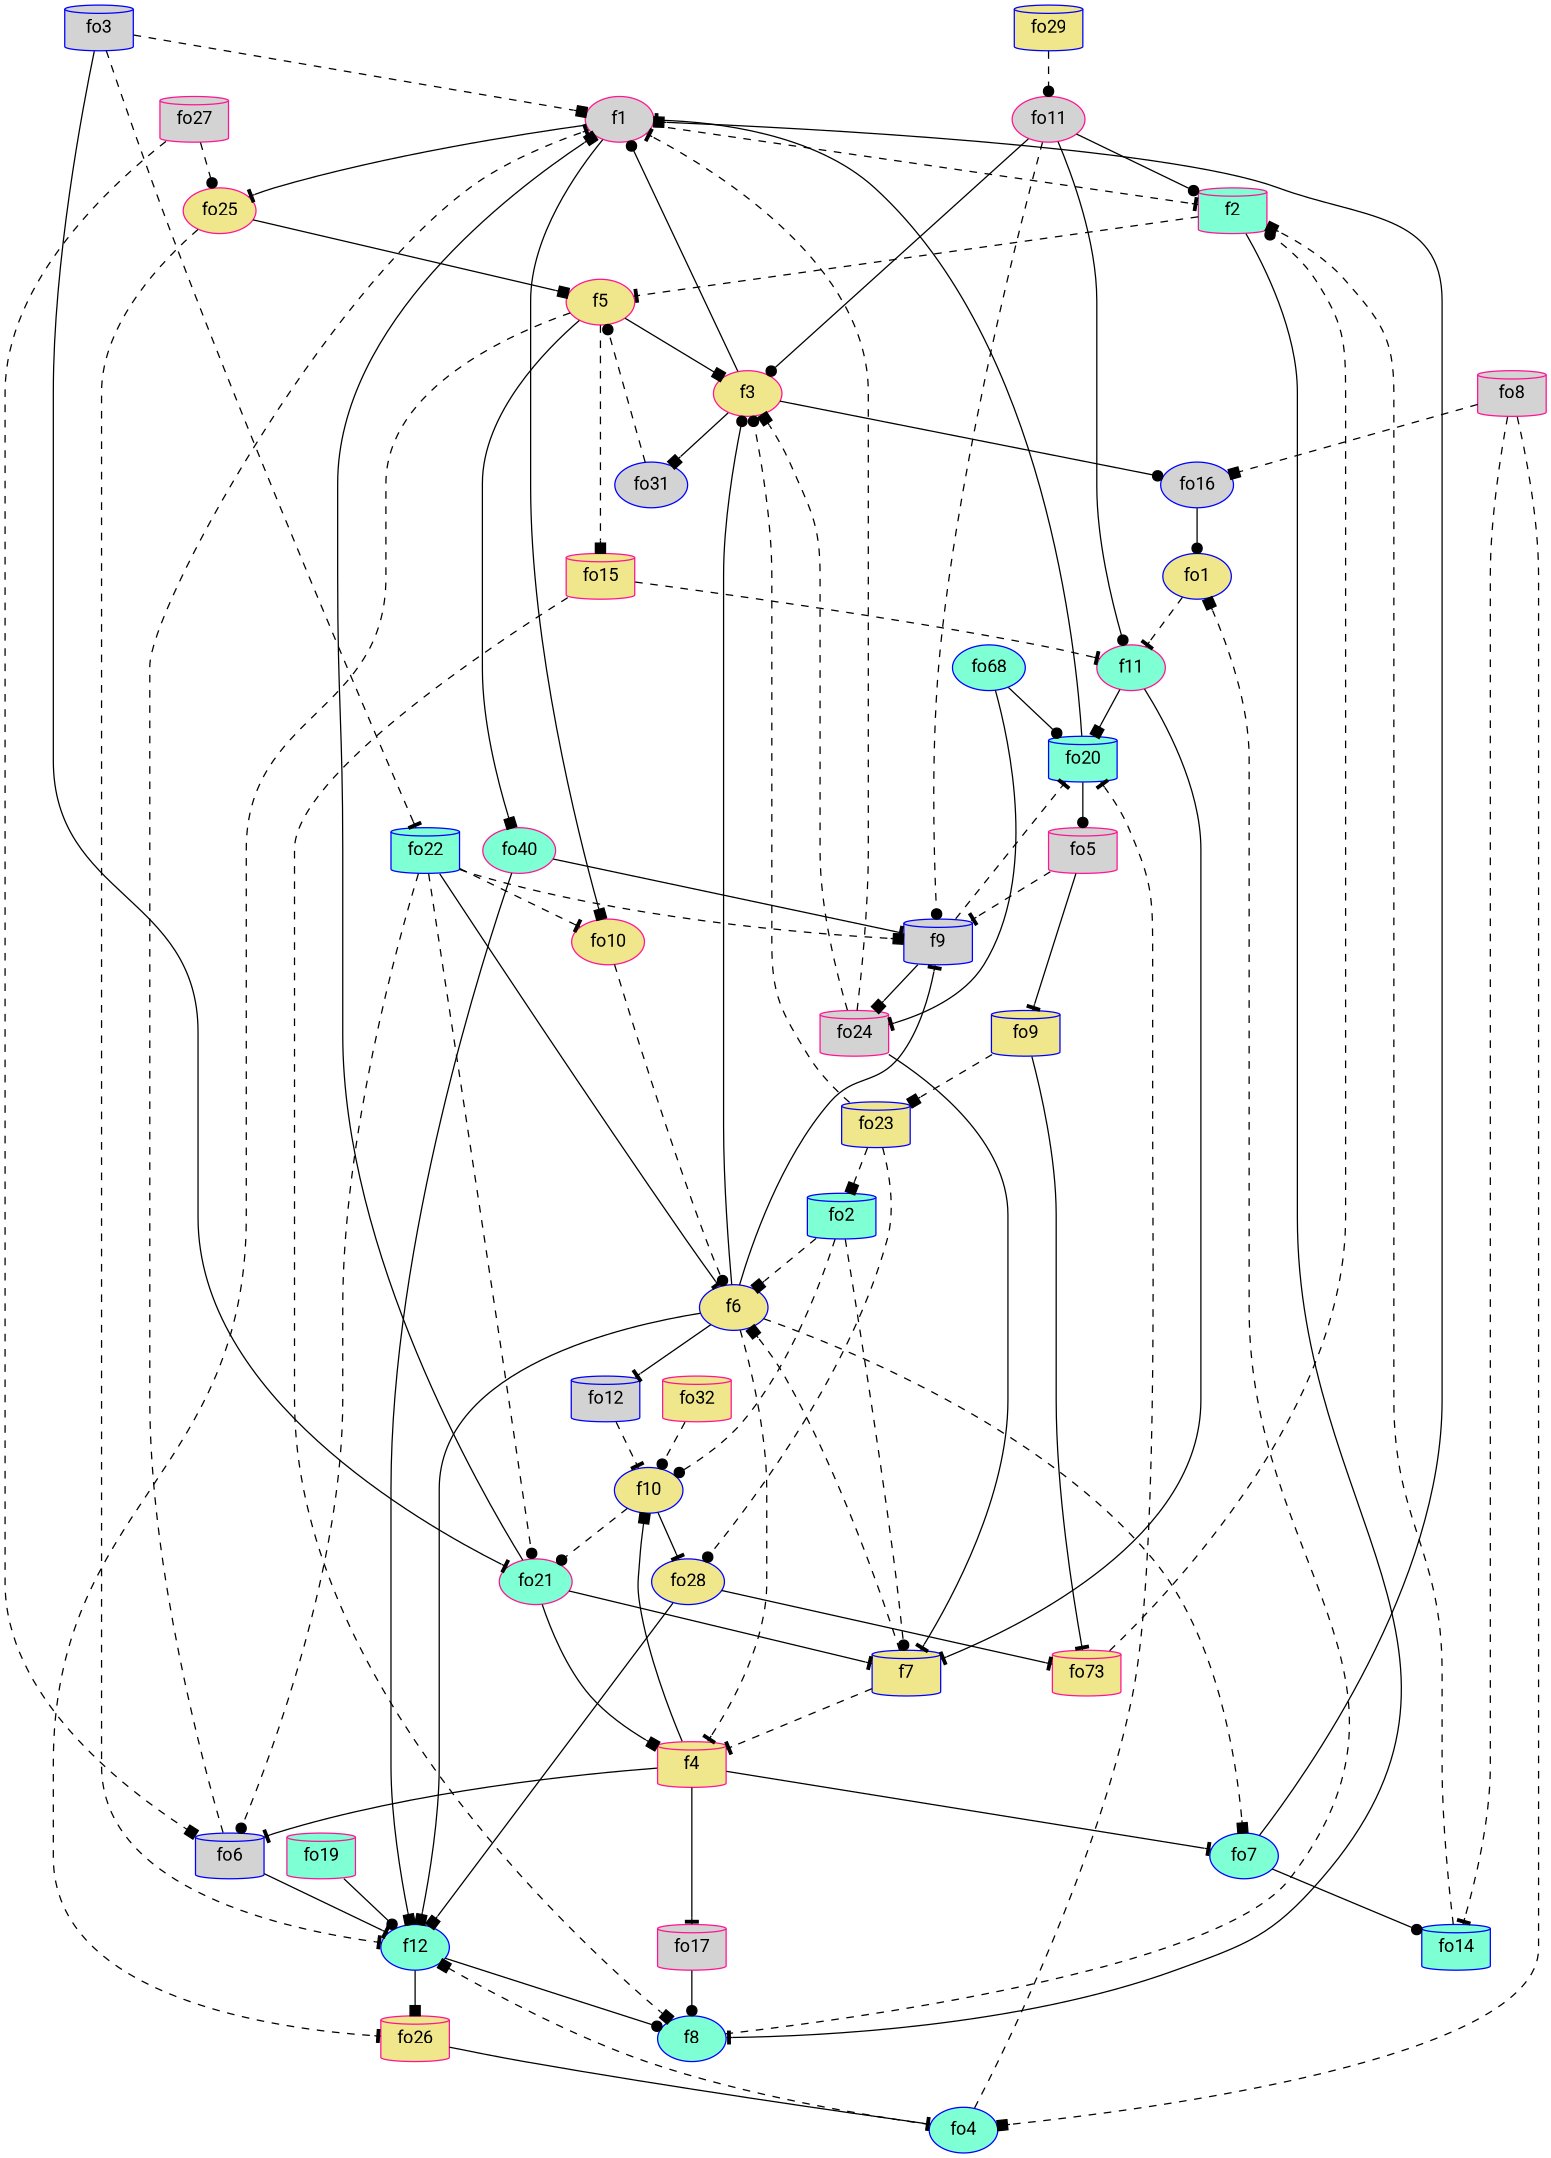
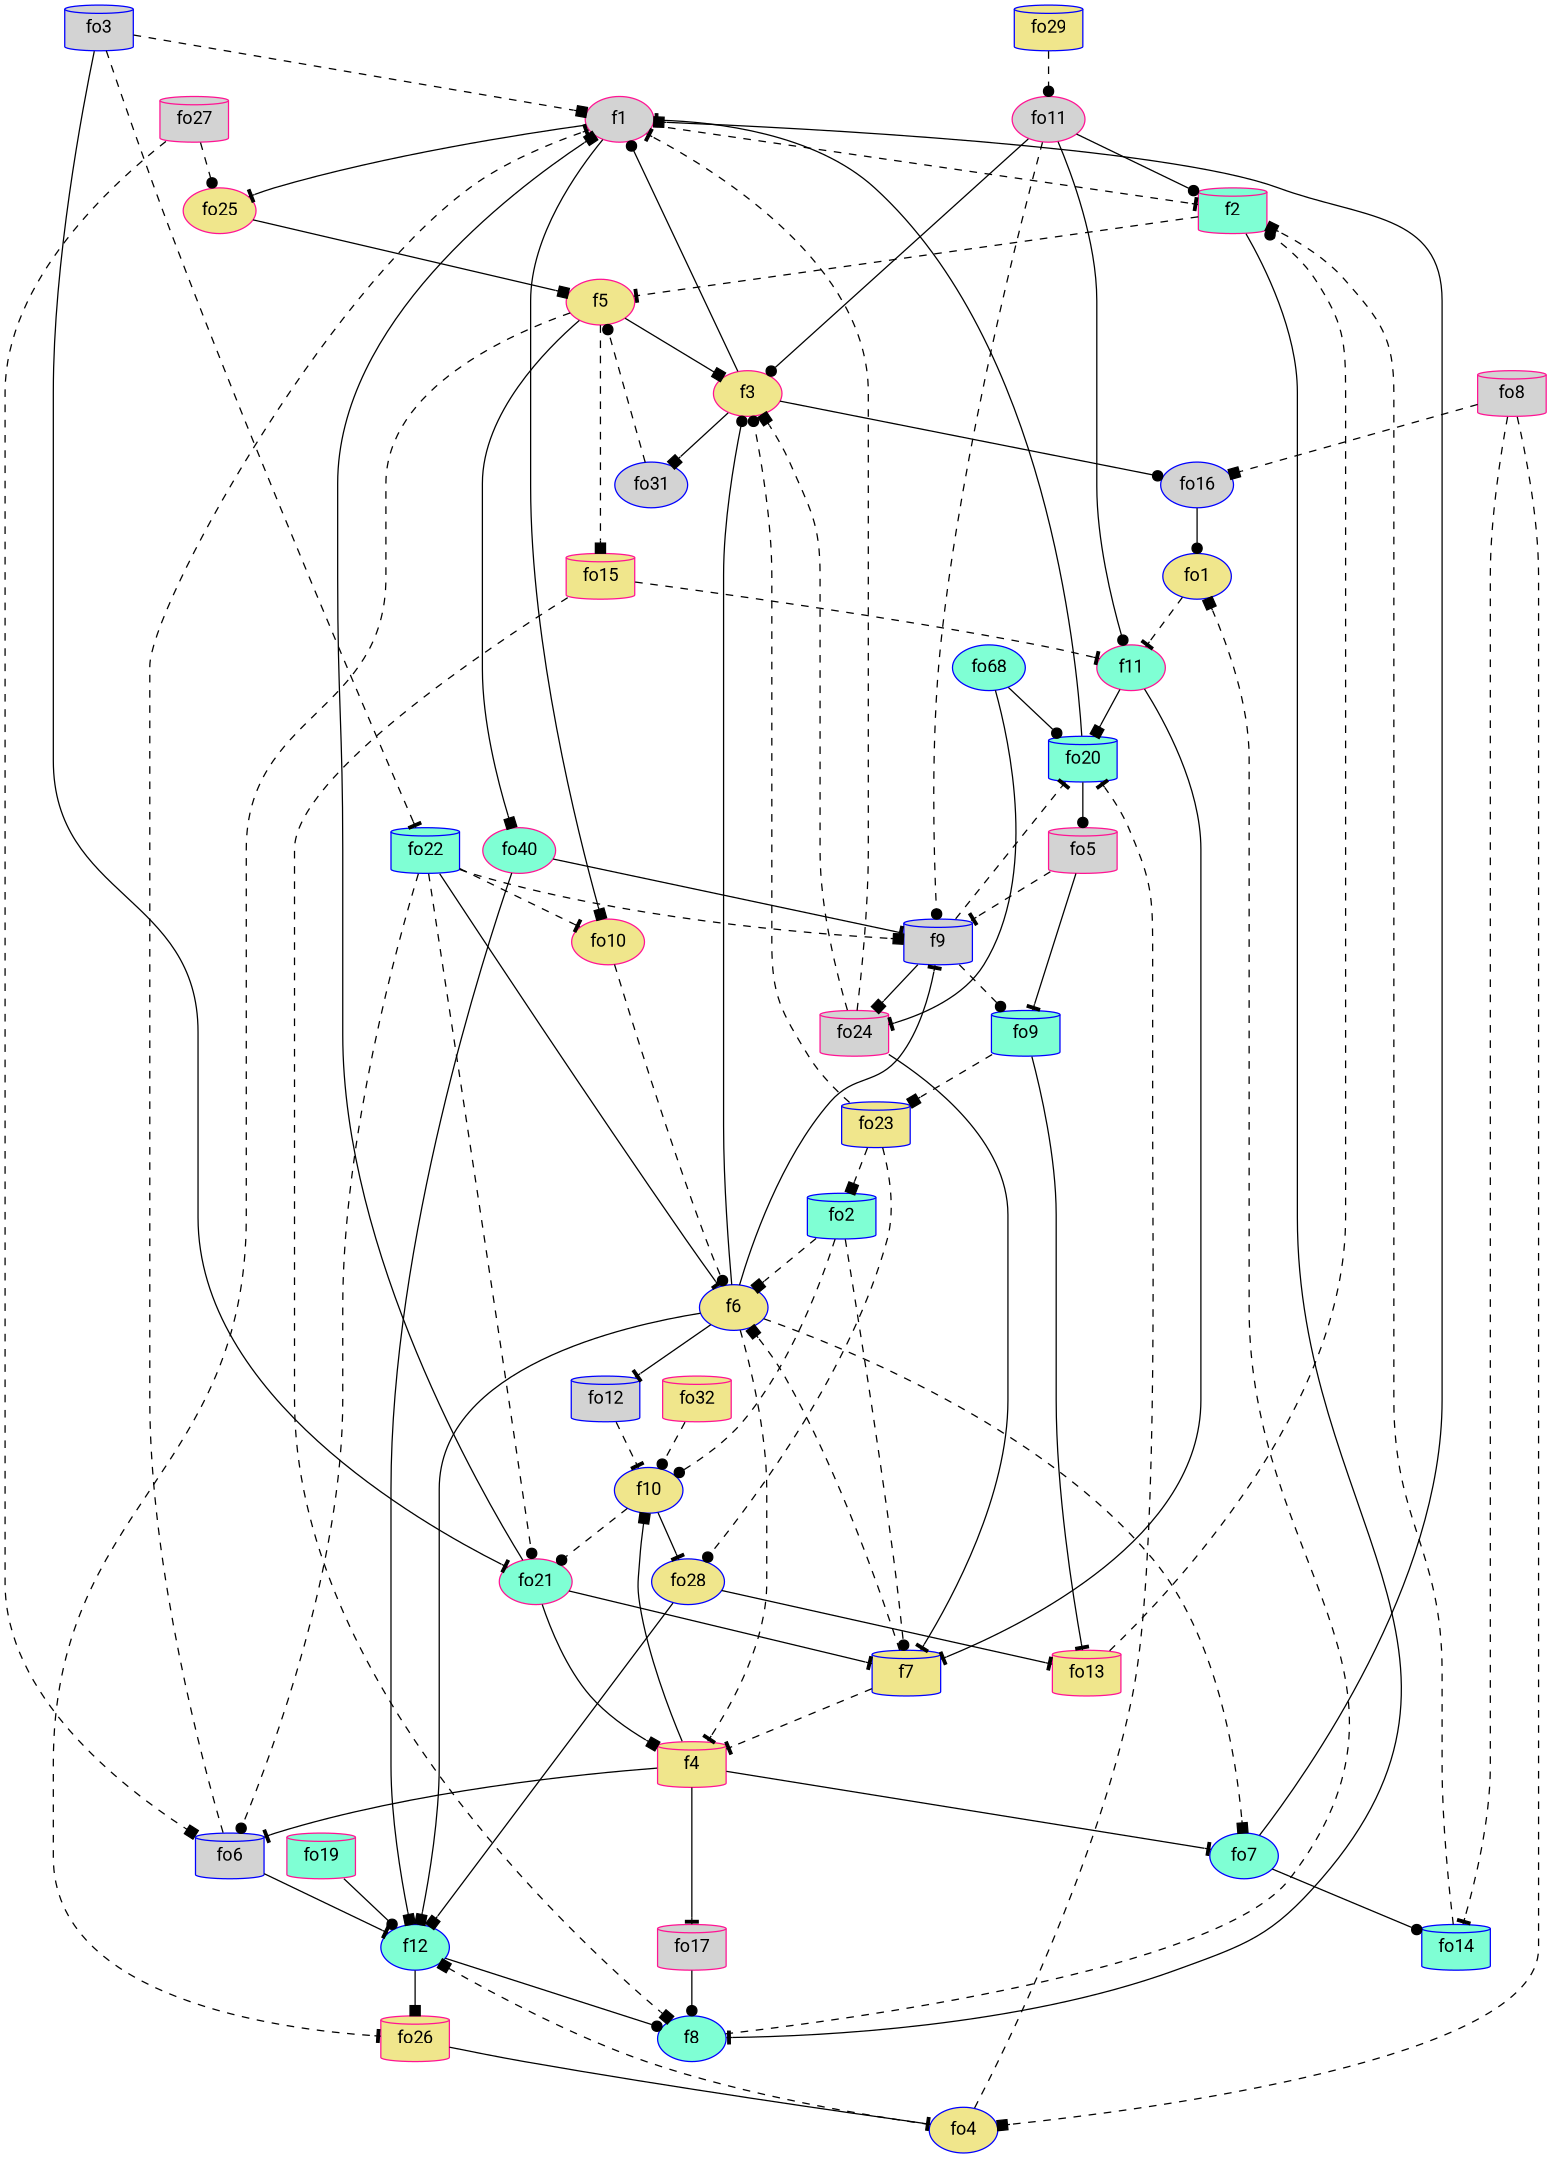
  strict digraph {
    fontname=Roboto
    node [color=blue fillcolor=khaki fontname=Roboto shape=cylinder style=filled]
    edge [arrowhead=tee fontname=Roboto style=solid weight=2]
    f1 [color=deeppink fillcolor=lightgrey shape=ellipse]
    f2 [color=deeppink fillcolor=aquamarine]
    fo10 [color=deeppink shape=ellipse]
    fo25 [color=deeppink shape=ellipse]
    f5 [color=deeppink shape=ellipse]
    f8 [fillcolor=aquamarine shape=ellipse]
    f6 [shape=ellipse]
    f12 [fillcolor=aquamarine shape=ellipse]
    f3 [color=deeppink shape=ellipse]
    fo15 [color=deeppink]
    fo26 [color=deeppink]
    n12 [color=deeppink fillcolor=aquamarine label=fo40 shape=ellipse]
    fo1 [shape=ellipse]
    fo16 [fillcolor=lightgrey shape=ellipse]
    fo31 [fillcolor=lightgrey shape=ellipse]
    f4 [color=deeppink]
    f10 [shape=ellipse]
    fo6 [fillcolor=lightgrey]
    fo7 [fillcolor=aquamarine shape=ellipse]
    fo17 [color=deeppink fillcolor=lightgrey]
    fo21 [color=deeppink fillcolor=aquamarine shape=ellipse]
    fo28 [shape=ellipse]
    fo14 [fillcolor=aquamarine]
    f11 [color=deeppink fillcolor=aquamarine shape=ellipse]
-   fo4 [fillcolor=aquamarine shape=ellipse]
+   fo4 [shape=ellipse]
    f9 [fillcolor=lightgrey]
    fo12 [fillcolor=lightgrey]
-   fo9
+   fo9 [fillcolor=aquamarine]
    fo20 [fillcolor=aquamarine]
    fo24 [color=deeppink fillcolor=lightgrey]
    f7
-   fo13 [color=deeppink label=fo73]
+   fo13 [color=deeppink]
    fo23
    fo5 [color=deeppink fillcolor=lightgrey]
    fo2 [fillcolor=aquamarine]
    fo3 [fillcolor=lightgrey]
    fo22 [fillcolor=aquamarine]
    fo8 [color=deeppink fillcolor=lightgrey]
    fo11 [color=deeppink fillcolor=lightgrey shape=ellipse]
    n40 [fillcolor=aquamarine label=fo68 shape=ellipse]
    fo19 [color=deeppink fillcolor=aquamarine]
    fo27 [color=deeppink fillcolor=lightgrey]
    fo29
    fo32 [color=deeppink]
    f1 -> f2 [style=dashed]
    f1 -> fo10 [arrowhead=box]
    f1 -> fo25
    f2 -> f5 [style=dashed]
    f2 -> f8
    fo10 -> f6 [arrowhead=dot style=dashed]
    fo25 -> f5 [arrowhead=box]
-   fo25 -> f12 [style=dashed]
    f5 -> f3 [arrowhead=box]
    f5 -> fo15 [arrowhead=box style=dashed]
    f5 -> fo26 [style=dashed]
    f5 -> n12 [arrowhead=box]
    f8 -> fo1 [arrowhead=box style=dashed]
    f6 -> f12 [arrowhead=box]
    f6 -> f3 [arrowhead=dot]
    f6 -> f4 [style=dashed]
    f6 -> fo7 [arrowhead=box style=dashed]
    f6 -> f9
    f6 -> fo12
    f12 -> f8 [arrowhead=dot]
    f12 -> fo26 [arrowhead=box]
    f3 -> f1 [arrowhead=dot]
    f3 -> fo16 [arrowhead=dot]
    f3 -> fo31 [arrowhead=box]
    fo15 -> f8 [arrowhead=box style=dashed]
    fo15 -> f11 [style=dashed]
    fo26 -> fo4
    n12 -> f12 [arrowhead=box]
    n12 -> f9
    fo1 -> f11 [style=dashed]
    fo16 -> fo1 [arrowhead=dot]
    fo31 -> f5 [arrowhead=dot style=dashed]
    f4 -> f10 [arrowhead=box]
    f4 -> fo6
    f4 -> fo7
    f4 -> fo17
    f10 -> fo21 [arrowhead=dot style=dashed]
    f10 -> fo28
    fo6 -> f1 [style=dashed]
    fo6 -> f12
    fo7 -> f1 [arrowhead=box]
    fo7 -> fo14 [arrowhead=dot]
    fo17 -> f8 [arrowhead=dot]
    fo21 -> f1 [arrowhead=box]
    fo21 -> f4 [arrowhead=box]
    fo21 -> f7
    fo28 -> f12 [arrowhead=box]
    fo28 -> fo13
    fo14 -> f2 [arrowhead=box style=dashed]
    f11 -> fo20 [arrowhead=box]
    f11 -> f7
    fo4 -> f12 [arrowhead=box style=dashed]
    fo4 -> fo20 [style=dashed]
+   f9 -> fo9 [arrowhead=dot style=dashed]
    f9 -> fo20 [style=dashed]
    f9 -> fo24 [arrowhead=box]
    fo12 -> f10 [style=dashed]
    fo9 -> fo13
    fo9 -> fo23 [arrowhead=box style=dashed]
    fo20 -> f1
    fo20 -> fo5 [arrowhead=dot]
    fo24 -> f1 [style=dashed]
    fo24 -> f3 [arrowhead=box style=dashed]
    fo24 -> f7
    f7 -> f6 [arrowhead=box style=dashed]
    f7 -> f4 [style=dashed]
    fo13 -> f2 [arrowhead=dot style=dashed]
    fo23 -> f3 [arrowhead=dot style=dashed]
    fo23 -> fo28 [arrowhead=dot style=dashed]
    fo23 -> fo2 [arrowhead=box style=dashed]
    fo5 -> f9 [style=dashed]
    fo5 -> fo9
    fo2 -> f6 [arrowhead=box style=dashed]
    fo2 -> f10 [arrowhead=dot style=dashed]
    fo2 -> f7 [arrowhead=dot style=dashed]
    fo3 -> f1 [arrowhead=box style=dashed]
    fo3 -> fo21
    fo3 -> fo22 [style=dashed]
    fo22 -> fo10 [style=dashed]
    fo22 -> f6
    fo22 -> fo6 [arrowhead=dot style=dashed]
    fo22 -> fo21 [arrowhead=dot style=dashed]
    fo22 -> f9 [arrowhead=box style=dashed]
    fo8 -> fo16 [arrowhead=box style=dashed]
    fo8 -> fo14 [style=dashed]
    fo8 -> fo4 [arrowhead=box style=dashed]
    fo11 -> f2 [arrowhead=dot]
    fo11 -> f3 [arrowhead=dot]
    fo11 -> f11 [arrowhead=dot]
    fo11 -> f9 [arrowhead=dot style=dashed]
    n40 -> fo20 [arrowhead=dot]
    n40 -> fo24
    fo19 -> f12 [arrowhead=dot]
    fo27 -> fo25 [arrowhead=dot style=dashed]
    fo27 -> fo6 [arrowhead=box style=dashed]
    fo29 -> fo11 [arrowhead=dot style=dashed]
    fo32 -> f10 [arrowhead=dot style=dashed]
  }
